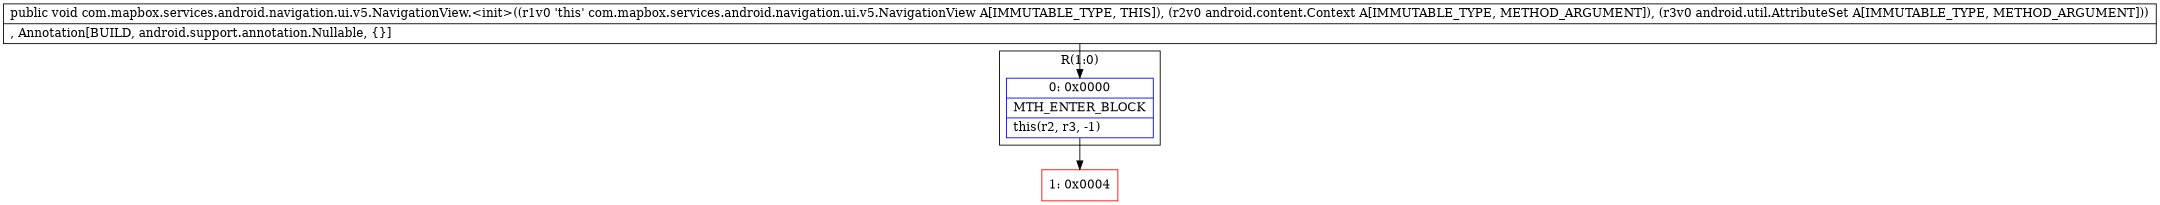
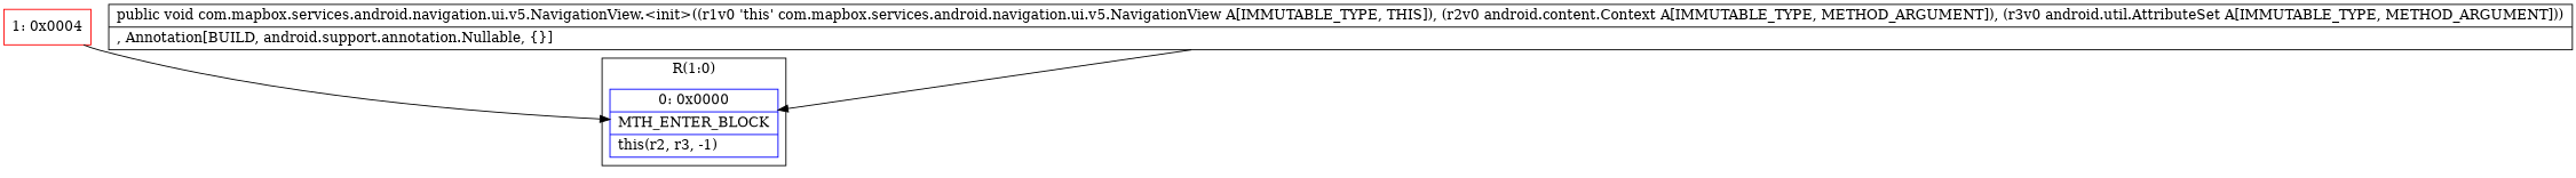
  digraph {
    node [shape=record]
    n1 [color=blue label="{0\:\ 0x0000|MTH_ENTER_BLOCK\l|this(r2, r3, \-1)\l}"]
    n2 [color=red label="{1\:\ 0x0004}"]
    n3 [label="{public void com.mapbox.services.android.navigation.ui.v5.NavigationView.\<init\>((r1v0 'this' com.mapbox.services.android.navigation.ui.v5.NavigationView A[IMMUTABLE_TYPE, THIS]), (r2v0 android.content.Context A[IMMUTABLE_TYPE, METHOD_ARGUMENT]), (r3v0 android.util.AttributeSet A[IMMUTABLE_TYPE, METHOD_ARGUMENT]))  | , Annotation[BUILD, android.support.annotation.Nullable, \{\}]\l}"]
    subgraph cluster_1 {
      label="R(1:0)"
      n1
    }
-   n1 -> n2
+   n2 -> n1
    n3 -> n1
  }
